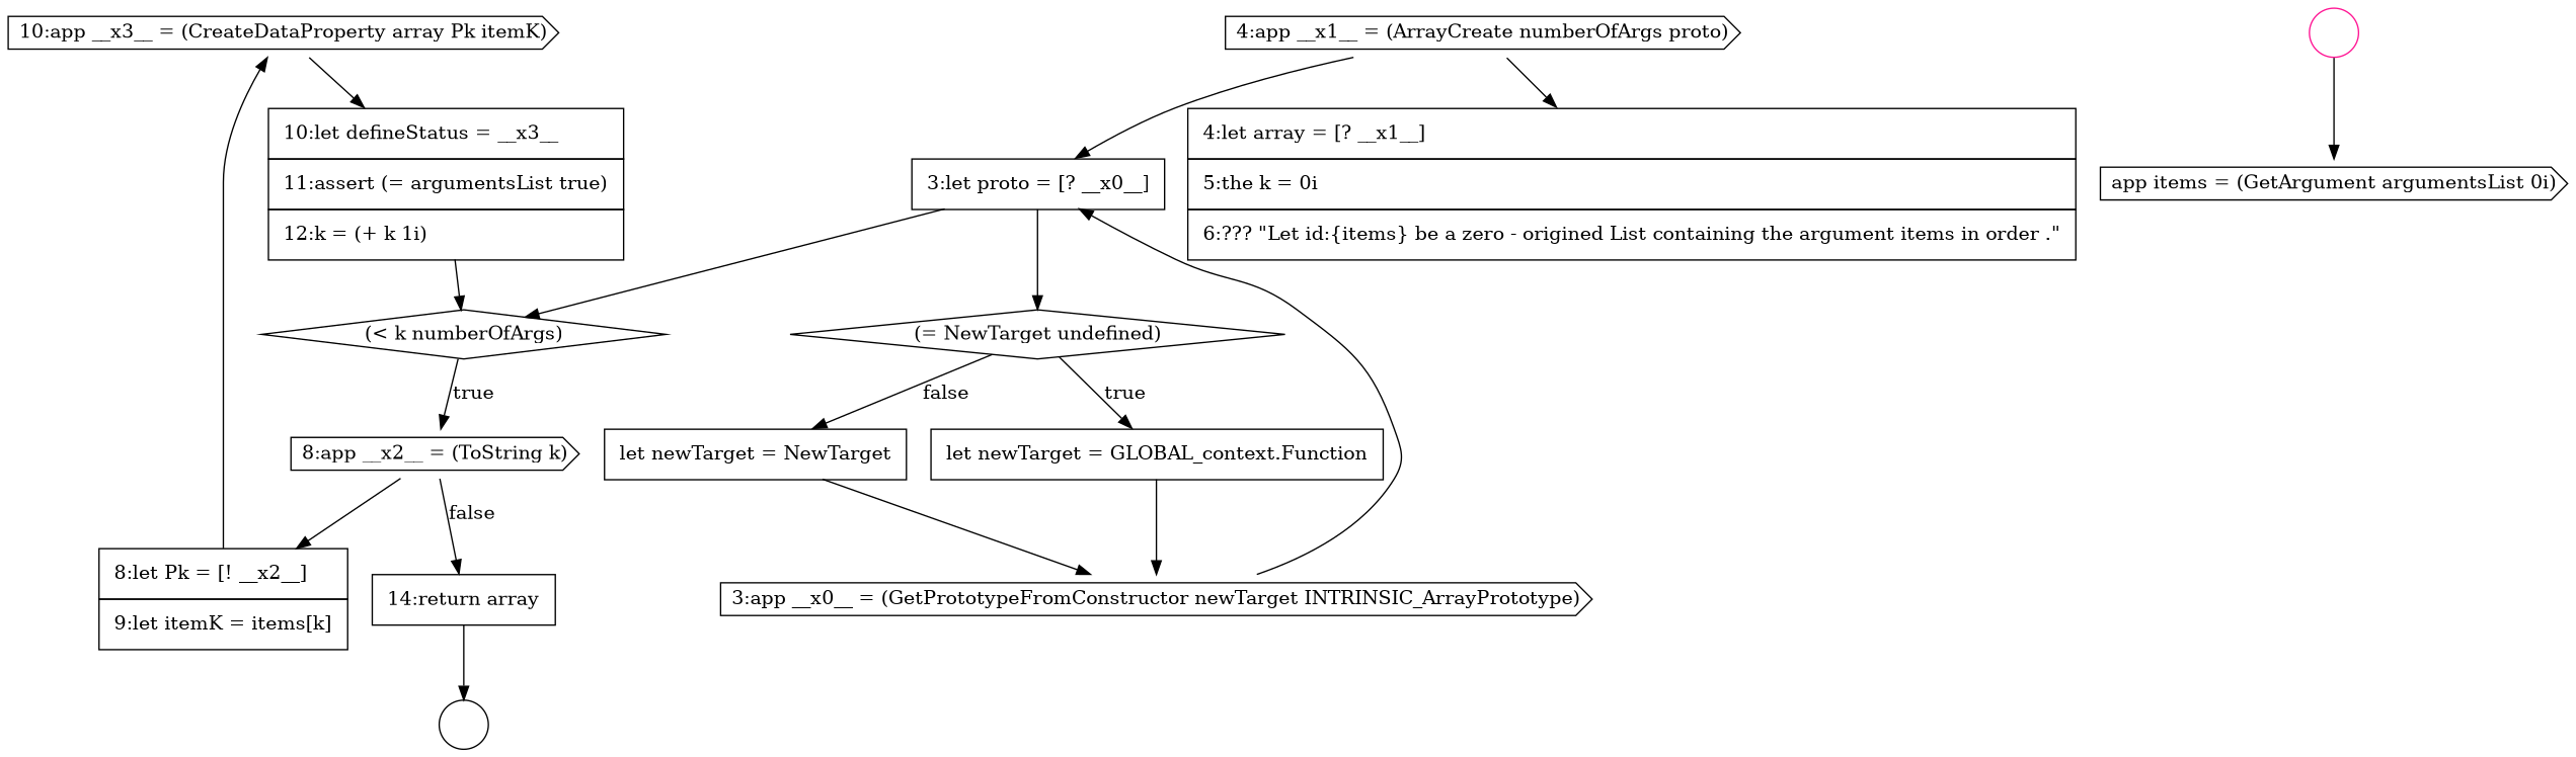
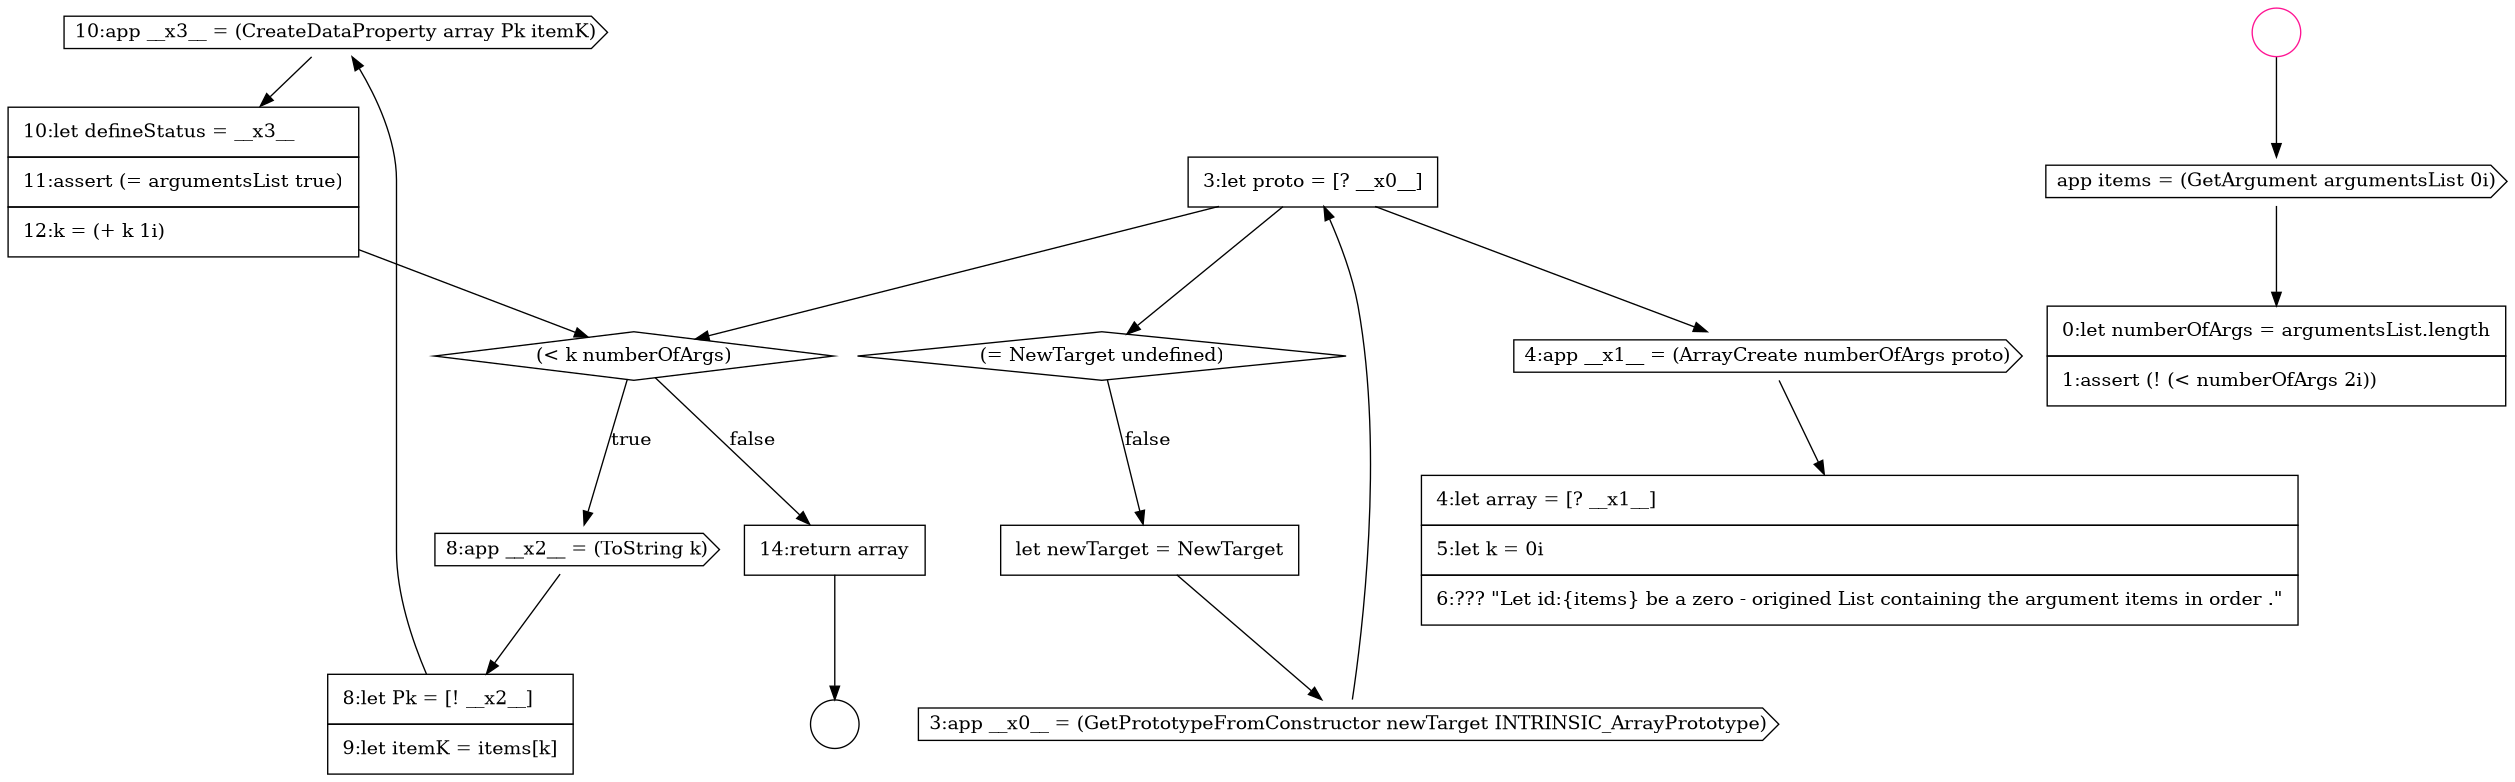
  digraph {
    node [color=black fillcolor=white shape=none style=filled]
    edge [color=black]
    n1 [label=<<font color="black">10:app __x3__ = (CreateDataProperty array Pk itemK)</font>> shape=cds]
    n2 [label=<<font color="black">     <table border="0" cellborder="1" cellspacing="0" cellpadding="10">       <tr><td align="left">10:let defineStatus = __x3__</td></tr>       <tr><td align="left">11:assert (= argumentsList true)</td></tr>       <tr><td align="left">12:k = (+ k 1i)</td></tr>     </table>   </font>> margin=0]
    n3 [label=<<font color="black">(&lt; k numberOfArgs)</font>> shape=diamond]
    n4 [label=<<font color="black">8:app __x2__ = (ToString k)</font>> shape=cds]
    n5 [label=<<font color="black">     <table border="0" cellborder="1" cellspacing="0" cellpadding="10">       <tr><td align="left">14:return array</td></tr>     </table>   </font>> margin=0]
    n6 [label=<<font color="black">     <table border="0" cellborder="1" cellspacing="0" cellpadding="10">       <tr><td align="left">8:let Pk = [! __x2__]</td></tr>       <tr><td align="left">9:let itemK = items[k]</td></tr>     </table>   </font>> margin=0]
    n7 [label=" " shape=circle]
    n8 [label=<<font color="black">3:app __x0__ = (GetPrototypeFromConstructor newTarget INTRINSIC_ArrayPrototype)</font>> shape=cds]
    n9 [label=<<font color="black">     <table border="0" cellborder="1" cellspacing="0" cellpadding="10">       <tr><td align="left">3:let proto = [? __x0__]</td></tr>     </table>   </font>> margin=0]
    n10 [label=<<font color="black">(= NewTarget undefined)</font>> shape=diamond]
    n11 [label=<<font color="black">4:app __x1__ = (ArrayCreate numberOfArgs proto)</font>> shape=cds]
+   n12 [label=<<font color="black">     <table border="0" cellborder="1" cellspacing="0" cellpadding="10">       <tr><td align="left">0:let numberOfArgs = argumentsList.length</td></tr>       <tr><td align="left">1:assert (! (&lt; numberOfArgs 2i))</td></tr>     </table>   </font>> margin=0]
    n13 [label=<<font color="black">     <table border="0" cellborder="1" cellspacing="0" cellpadding="10">       <tr><td align="left">let newTarget = NewTarget</td></tr>     </table>   </font>> margin=0]
-   n14 [label=<<font color="black">     <table border="0" cellborder="1" cellspacing="0" cellpadding="10">       <tr><td align="left">let newTarget = GLOBAL_context.Function</td></tr>     </table>   </font>> margin=0]
-   n15 [label=<<font color="black">     <table border="0" cellborder="1" cellspacing="0" cellpadding="10">       <tr><td align="left">4:let array = [? __x1__]</td></tr>       <tr><td align="left">5:the k = 0i</td></tr>       <tr><td align="left">6:??? &quot;Let id:{items} be a zero - origined List containing the argument items in order .&quot;</td></tr>     </table>   </font>> margin=0]
+   n15 [label=<<font color="black">     <table border="0" cellborder="1" cellspacing="0" cellpadding="10">       <tr><td align="left">4:let array = [? __x1__]</td></tr>       <tr><td align="left">5:let k = 0i</td></tr>       <tr><td align="left">6:??? &quot;Let id:{items} be a zero - origined List containing the argument items in order .&quot;</td></tr>     </table>   </font>> margin=0]
    n16 [color=deeppink label=" " shape=circle]
    n17 [label=<<font color="black">app items = (GetArgument argumentsList 0i)</font>> shape=cds]
    n1 -> n2
    n2 -> n3
    n3 -> n4 [label=<<font color="black">true</font>>]
-   n4 -> n5 [label=<<font color="black">false</font>>]
+   n3 -> n5 [label=<<font color="black">false</font>>]
    n4 -> n6
    n5 -> n7
    n6 -> n1
    n8 -> n9
    n9 -> n3
    n9 -> n10
-   n11 -> n9
+   n9 -> n11
    n10 -> n13 [label=<<font color="black">false</font>>]
-   n10 -> n14 [label=<<font color="black">true</font>>]
    n11 -> n15
    n13 -> n8
-   n14 -> n8
    n16 -> n17
+   n17 -> n12
  }
